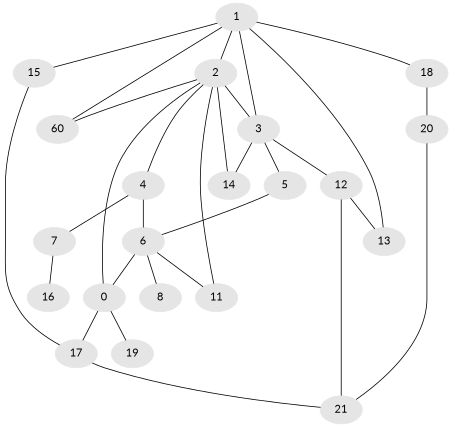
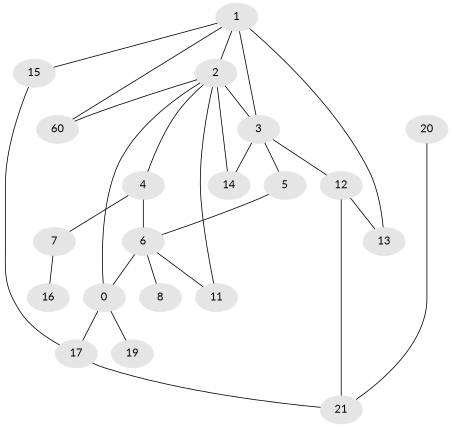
  graph {
    fontname=Lato
    node [color=gray90 fontname=Lato style=filled]
    edge [fontname=Lato weight=1.0]
    1
    2
    3
    n4 [label=60]
    13
    15
-   18
    4
    n9 [label=0]
    11
    14
    5
    12
    17
    20
    6
    7
    19
    21
    8
    16
    1 -- 2
    1 -- 3
    1 -- n4
    1 -- 13
    1 -- 15
-   1 -- 18
    2 -- 3 [weight=4.0]
    2 -- n4
    2 -- 4
    2 -- n9
    2 -- 11
    2 -- 14
    3 -- 14
    3 -- 5
    3 -- 12
    15 -- 17
-   18 -- 20 [weight=2.0]
    4 -- 6 [weight=2.0]
    4 -- 7
    n9 -- 17
    n9 -- 19
    5 -- 6
    12 -- 13
    12 -- 21
    17 -- 21
    20 -- 21
    6 -- n9
    6 -- 11
    6 -- 8
    7 -- 16
  }
